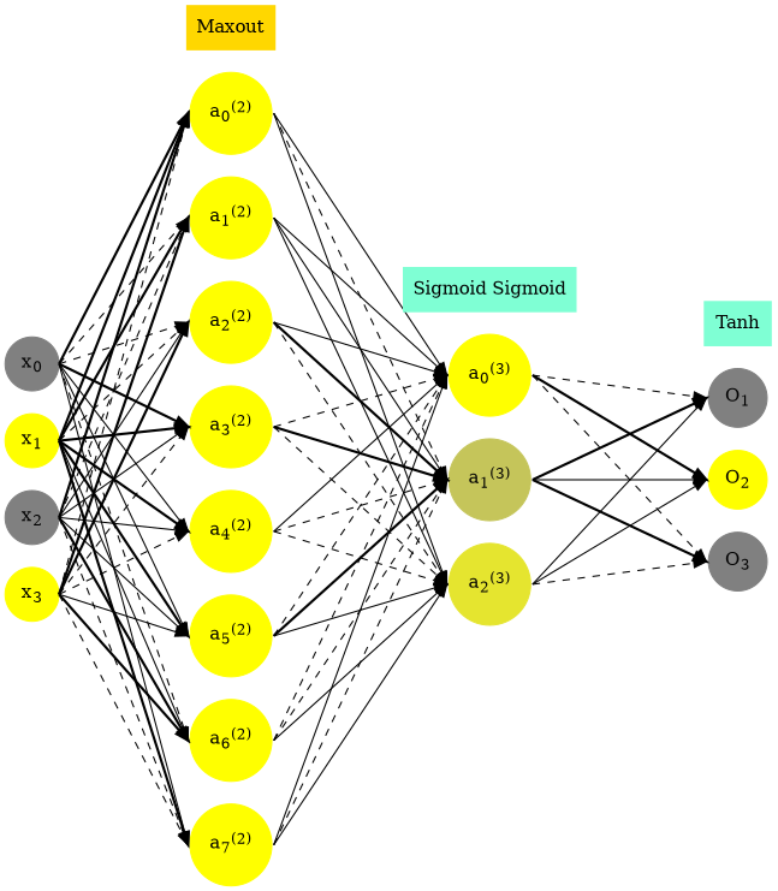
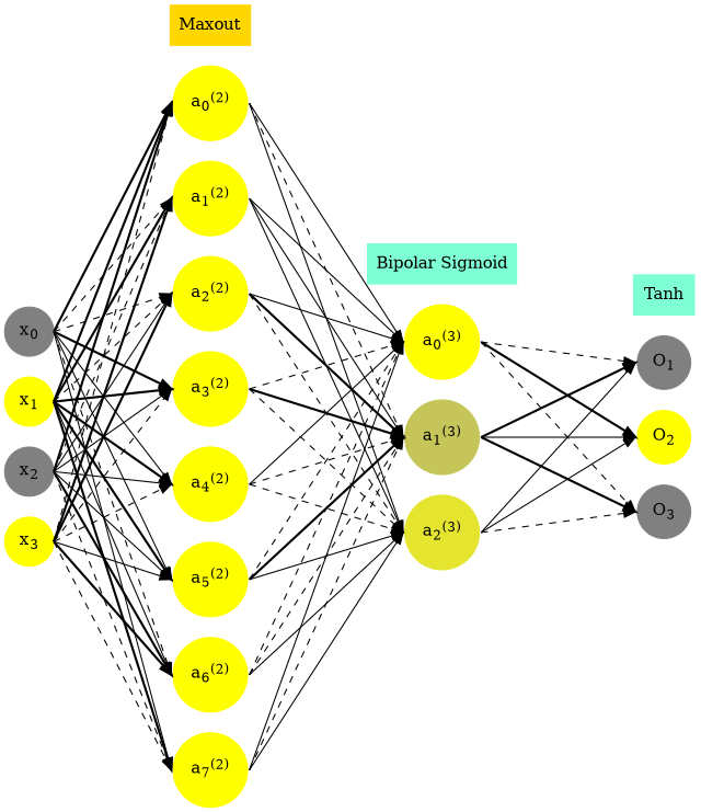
  digraph {
    rankdir=LR
    ranksep=1.4
    splines=false
    node [color="0.1667, 1.799875, 1.399938" fillcolor="0.1667, 1.799875, 1.399938" shape=circle style=filled]
    edge [headport=w style=dashed tailport=e]
    n1 [color="0.1667, 0.0, 0.5" fillcolor="0.1667, 0.0, 0.5" label=<x<sub>0</sub>>]
    n2 [color="0.1667, 1.0, 1.0" fillcolor="0.1667, 1.0, 1.0" label=<x<sub>1</sub>>]
    n3 [color="0.1667, 0.0, 0.5" fillcolor="0.1667, 0.0, 0.5" label=<x<sub>2</sub>>]
    n4 [color="0.1667, 1.0, 1.0" fillcolor="0.1667, 1.0, 1.0" label=<x<sub>3</sub>>]
    n5 [label=<a<sub>0</sub><sup>(2)</sup>>]
    n6 [label=<a<sub>1</sub><sup>(2)</sup>>]
    n7 [label=<a<sub>2</sub><sup>(2)</sup>>]
    n8 [label=<a<sub>3</sub><sup>(2)</sup>>]
    n9 [label=<a<sub>4</sub><sup>(2)</sup>>]
    n10 [label=<a<sub>5</sub><sup>(2)</sup>>]
    n11 [label=<a<sub>6</sub><sup>(2)</sup>>]
    n12 [label=<a<sub>7</sub><sup>(2)</sup>>]
    n13 [color="0.1667, 0.999703, 0.999851" fillcolor="0.1667, 0.999703, 0.999851" label=<a<sub>0</sub><sup>(3)</sup>>]
    n14 [color="0.1667, 0.542643, 0.771321" fillcolor="0.1667, 0.542643, 0.771321" label=<a<sub>1</sub><sup>(3)</sup>>]
    n15 [color="0.1667, 0.791059, 0.895529" fillcolor="0.1667, 0.791059, 0.895529" label=<a<sub>2</sub><sup>(3)</sup>>]
    n16 [color="0.1667, 0.0, 0.5" fillcolor="0.1667, 0.0, 0.5" label=<O<sub>1</sub>>]
    n17 [color="0.1667, 1.0, 1.0" fillcolor="0.1667, 1.0, 1.0" label=<O<sub>2</sub>>]
    n18 [color="0.1667, 0.0, 0.5" fillcolor="0.1667, 0.0, 0.5" label=<O<sub>3</sub>>]
    n19 [label=Maxout shape=plaintext fillcolor=gold color=darkorange]
-   n20 [label="Sigmoid Sigmoid" shape=plaintext fillcolor=aquamarine color=brown]
+   n20 [label="Bipolar Sigmoid" shape=plaintext fillcolor=aquamarine color=brown]
    n21 [label=Tanh shape=plaintext fillcolor=aquamarine color=darkgreen]
    subgraph sub_1 {
      n1
    }
    subgraph sub_2 {
      n2
    }
    subgraph sub_3 {
      n3
    }
    subgraph sub_4 {
      n4
    }
    subgraph sub_5 {
      n5
    }
    subgraph sub_6 {
      n6
    }
    subgraph sub_7 {
      n7
    }
    subgraph sub_8 {
      n8
    }
    subgraph sub_9 {
      n9
    }
    subgraph sub_10 {
      n10
    }
    subgraph sub_11 {
      n11
    }
    subgraph sub_12 {
      n12
    }
    subgraph sub_13 {
      n13
    }
    subgraph sub_14 {
      n14
    }
    subgraph sub_15 {
      n15
    }
    subgraph sub_16 {
      n16
    }
    subgraph sub_17 {
      n17
    }
    subgraph sub_18 {
      n18
    }
    subgraph sub_19 {
      rank=same
      n1
      n2
      n3
      n4
    }
    subgraph sub_20 {
      rank=same
      n5
      n6
      n7
      n8
      n9
      n10
      n11
      n12
    }
    subgraph sub_21 {
      rank=same
      n13
      n14
      n15
    }
    subgraph sub_22 {
      rank=same
      n16
      n17
      n18
    }
    subgraph sub_23 {
      rank=same
      n5
      n19
    }
    subgraph sub_24 {
      rank=same
      n13
      n20
    }
    subgraph sub_25 {
      rank=same
      n16
      n21
    }
    n1 -> n2 [style=invis]
    n1 -> n5 [style=bold]
    n1 -> n6
    n1 -> n7
    n1 -> n8 [style=bold]
    n1 -> n9 [style=solid]
    n1 -> n10 [style=solid]
    n1 -> n11
    n1 -> n12 [style=solid]
    n2 -> n3 [style=invis]
    n2 -> n5 [style=bold]
    n2 -> n6 [style=bold]
    n2 -> n7
    n2 -> n8 [style=bold]
    n2 -> n9 [style=bold]
    n2 -> n10 [style=bold]
    n2 -> n11 [style=solid]
    n2 -> n12 [style=bold]
    n3 -> n4 [style=invis]
    n3 -> n5 [style=bold]
    n3 -> n6
    n3 -> n7 [style=solid]
    n3 -> n8 [style=solid]
    n3 -> n9 [style=solid]
    n3 -> n10 [style=solid]
    n3 -> n11 [style=bold]
    n3 -> n12
    n4 -> n5
    n4 -> n6 [style=bold]
    n4 -> n7 [style=bold]
    n4 -> n8
    n4 -> n9
    n4 -> n10 [style=solid]
    n4 -> n11 [style=bold]
    n4 -> n12
    n5 -> n6 [style=invis]
    n5 -> n13 [style=solid]
    n5 -> n14
    n5 -> n15 [style=solid]
    n6 -> n7 [style=invis]
    n6 -> n13 [style=solid]
    n6 -> n14 [style=solid]
    n6 -> n15 [style=solid]
    n7 -> n8 [style=invis]
    n7 -> n13 [style=solid]
    n7 -> n14 [style=bold]
    n7 -> n15
    n8 -> n9 [style=invis]
    n8 -> n13
    n8 -> n14 [style=bold]
    n8 -> n15
    n9 -> n10 [style=invis]
    n9 -> n13 [style=solid]
    n9 -> n14
    n9 -> n15
    n10 -> n11 [style=invis]
    n10 -> n13
    n10 -> n14 [style=bold]
    n10 -> n15 [style=solid]
    n11 -> n12 [style=invis]
    n11 -> n13
    n11 -> n14
    n11 -> n15 [style=solid]
    n12 -> n13 [style=solid]
    n12 -> n14
    n12 -> n15 [style=solid]
    n13 -> n14 [style=invis]
    n13 -> n16
    n13 -> n17 [style=bold]
    n13 -> n18
    n14 -> n15 [style=invis]
    n14 -> n16 [style=bold]
    n14 -> n17 [style=solid]
    n14 -> n18 [style=bold]
    n15 -> n16 [style=solid]
    n15 -> n17 [style=solid]
    n15 -> n18
    n16 -> n17 [style=invis]
    n17 -> n18 [style=invis]
    n19 -> n5 [style=invis]
    n20 -> n13 [style=invis]
    n21 -> n16 [style=invis]
  }
